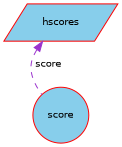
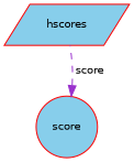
  digraph {
    node [color=red fillcolor=skyblue fontname=Helvetica fontsize=10 style=filled]
    n1 [fontcolor=black height=0.2 label=hscores shape=parallelogram width=0.4]
    n2 [height=0.2 label=score shape=circle width=0.4]
-   n1 -> n2 [color=darkorchid3 dir=back fontname=Helvetica fontsize=10 label=" score" labelfontname=Helvetica labelfontsize=10 style=dashed]
+   n2 -> n1 [color=darkorchid3 dir=back fontname=Helvetica fontsize=10 label=" score" labelfontname=Helvetica labelfontsize=10 style=dashed]
  }
